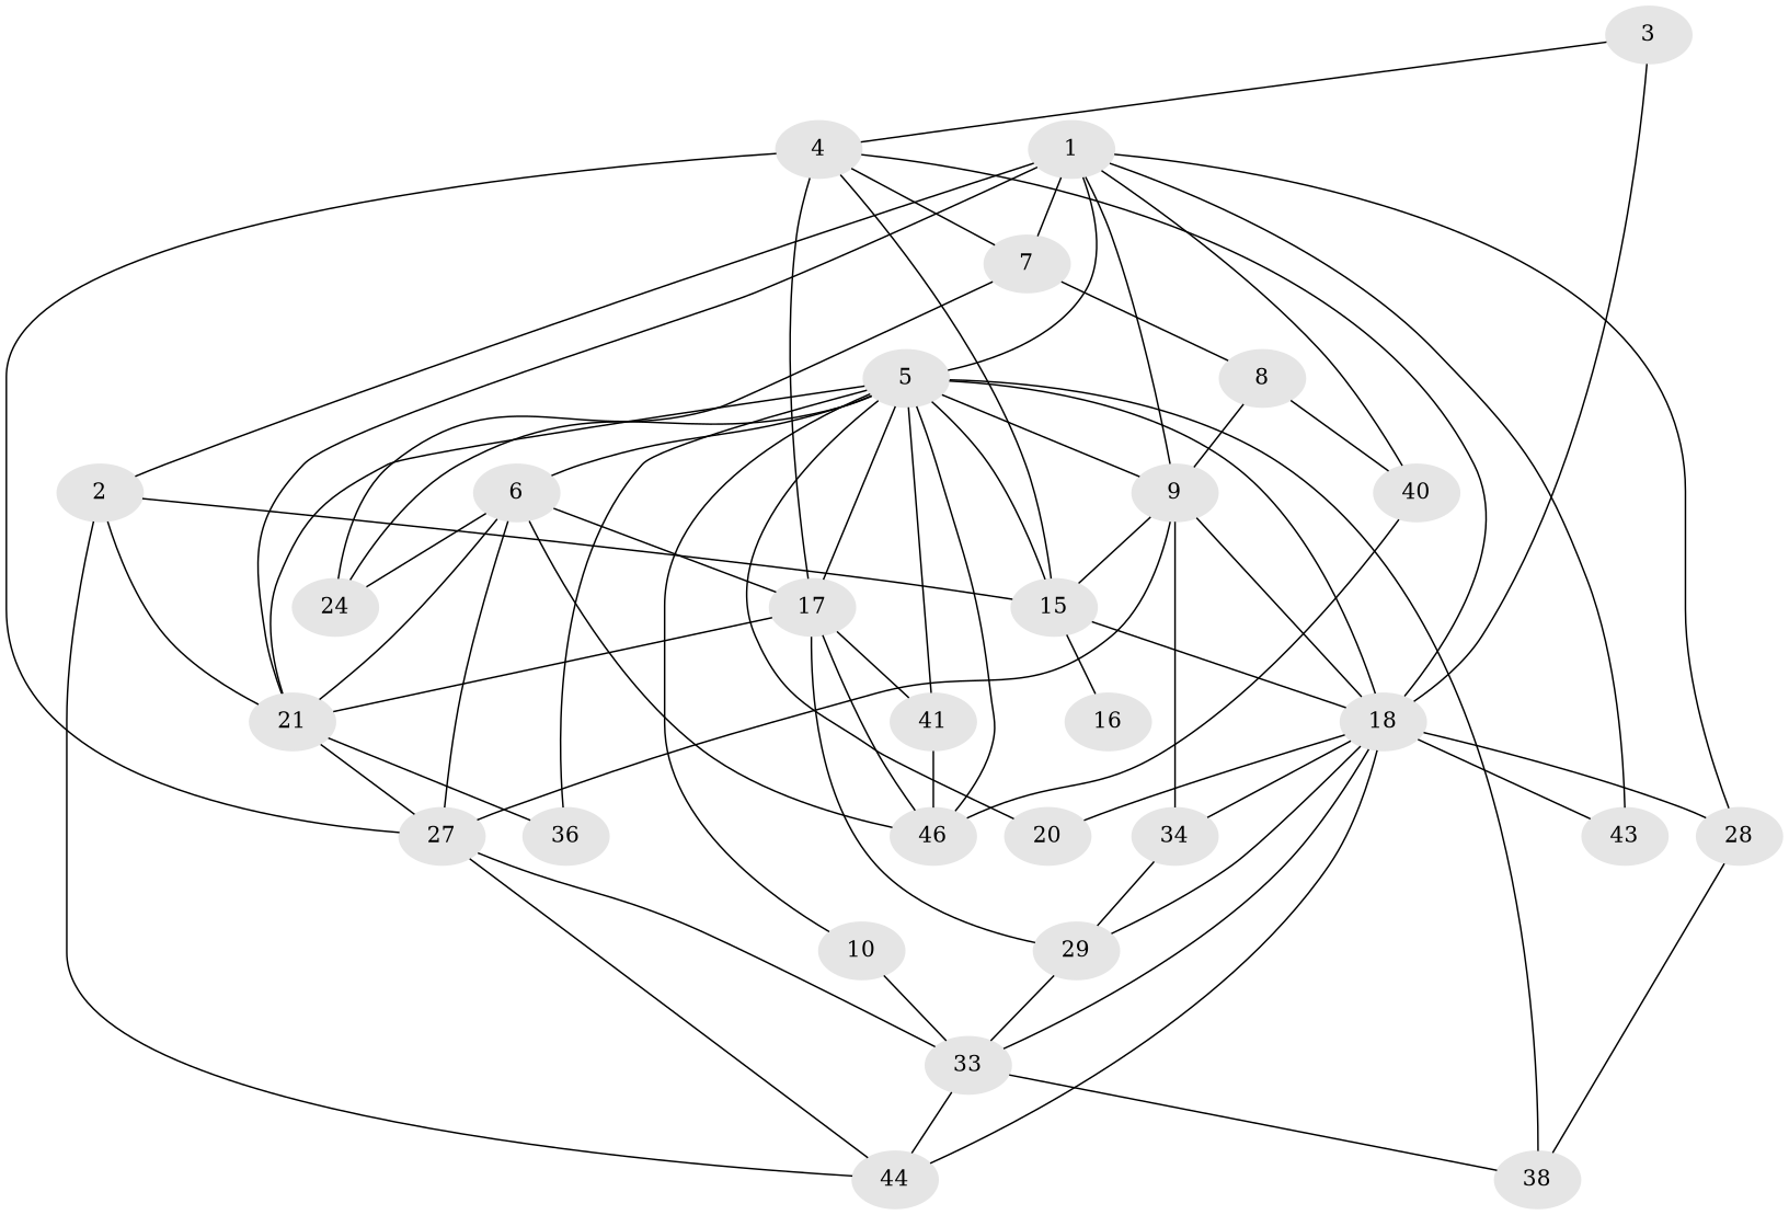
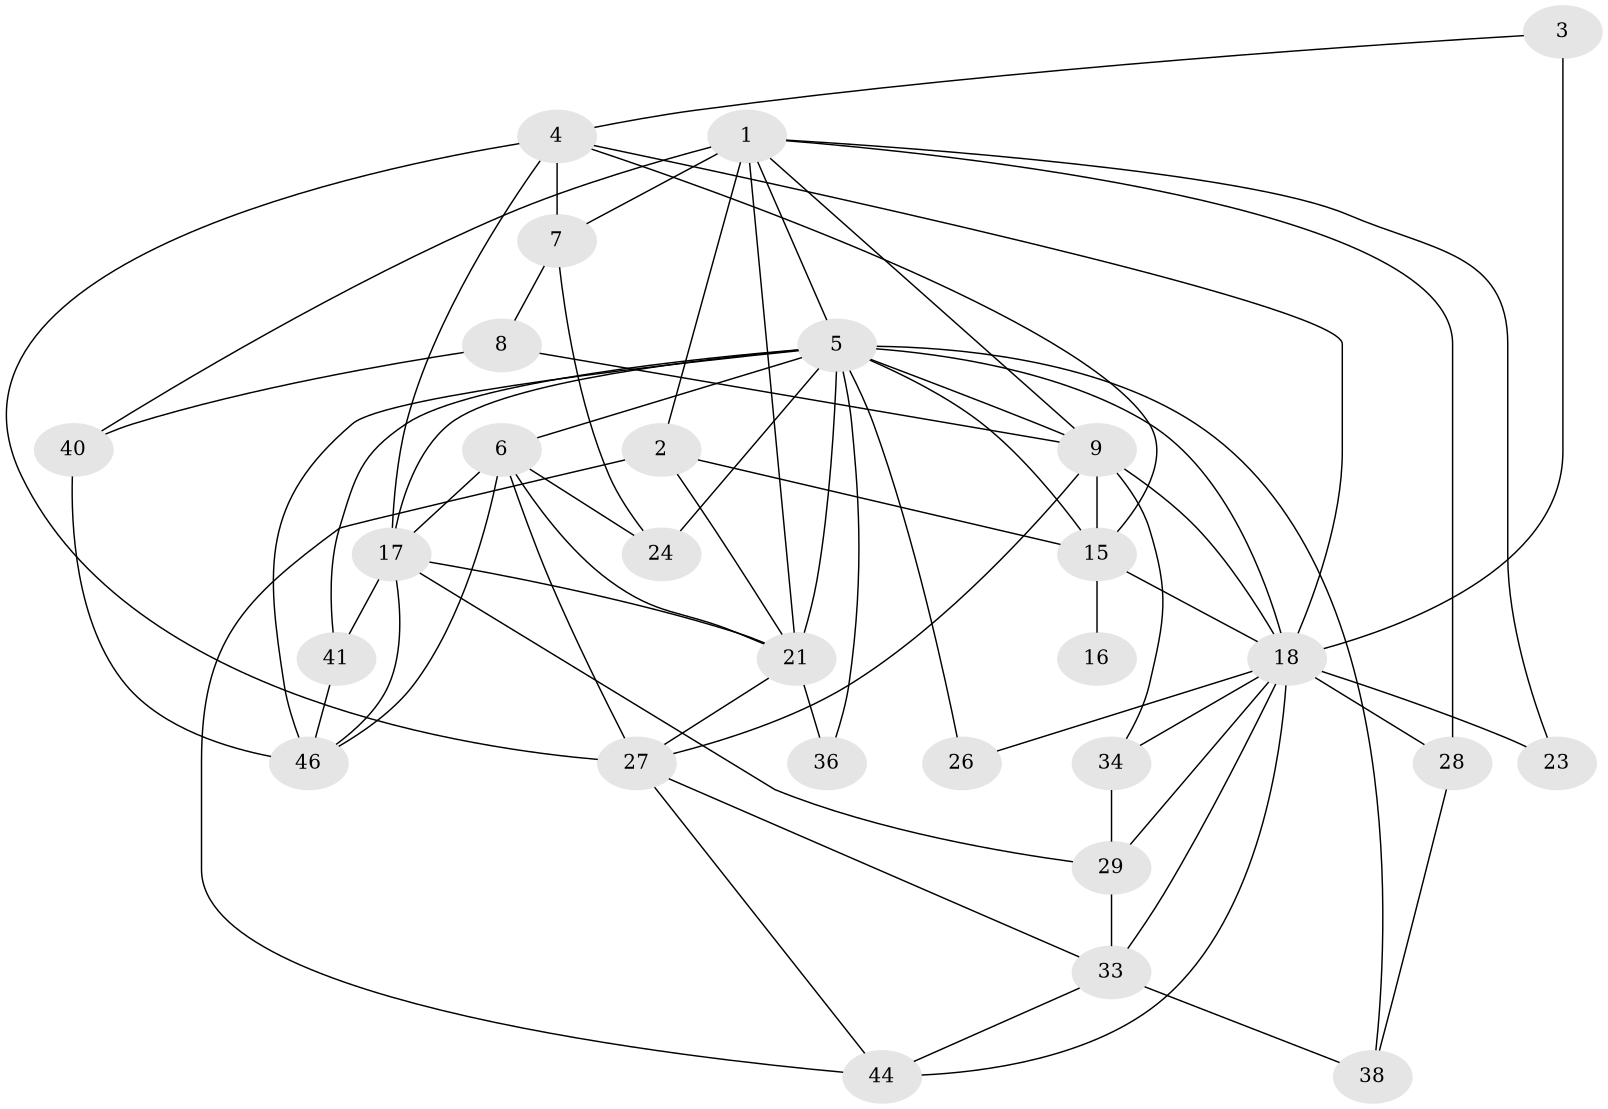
  graph {
    node [color=gray90 style=filled]
    1 [super="+32+39+12+13"]
    2 [super="+51"]
    5 [super="+28+31+14"]
    7 [super="+19"]
    9 [super="+42"]
    n6 [label=28]
    21 [super="+49"]
-   23 [label=43]
+   23
    40
    15 [super="+45+43"]
    44
    18 [super="+50+54"]
    17 [super="+22"]
    6 [super="+52+37"]
-   10
    24 [super="+48"]
-   26 [label=20]
+   26
    36
    38
    41 [super="+55"]
    46 [super="+59"]
    8
    27
    34
    33 [super="+58"]
    29
    16
    4 [super="+11+30"]
    3
    1 -- 2
    1 -- 5
    1 -- 7 [weight=2]
    1 -- 9
    1 -- n6
    1 -- 21 [weight=2]
    1 -- 23
    1 -- 40
    2 -- 21
    2 -- 15
    2 -- 44
    5 -- 9 [weight=2]
    5 -- 21
    5 -- 15
    5 -- 18 [weight=3]
    5 -- 17
    5 -- 6 [weight=3]
-   5 -- 10
    5 -- 24 [weight=2]
    5 -- 26 [weight=2]
    5 -- 36
    5 -- 38
    5 -- 41 [weight=2]
    5 -- 46 [weight=2]
    7 -- 24
    7 -- 8
    9 -- 15
    9 -- 18
    9 -- 27
    9 -- 34
    n6 -- 38
    21 -- 36
    21 -- 27
    40 -- 46
    15 -- 18
    15 -- 16
    18 -- n6
    18 -- 23
    18 -- 44
    18 -- 26
    18 -- 34
    18 -- 33
    18 -- 29
    17 -- 21
    17 -- 41 [weight=2]
    17 -- 46
    17 -- 29
    6 -- 21
    6 -- 17
    6 -- 24
    6 -- 46
    6 -- 27
-   10 -- 33
    41 -- 46
    8 -- 9
    8 -- 40
    27 -- 44
    27 -- 33
    34 -- 29
    33 -- 44
    33 -- 38
    29 -- 33
    4 -- 7
    4 -- 15
    4 -- 18
    4 -- 17 [weight=2]
    4 -- 27
    3 -- 18 [weight=2]
    3 -- 4
  }
